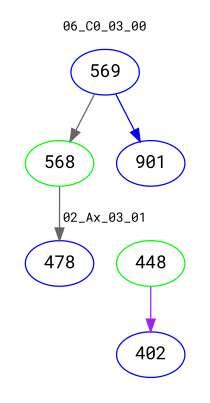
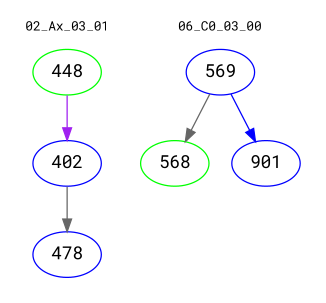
  digraph {
    fontname="Roboto Mono"
    node [color=blue fontname="Roboto Mono"]
    edge [color=gray40 fontname="Roboto Mono"]
    n1 [color=green label=448]
    n2 [label=402]
    n3 [label=478]
    n4 [color=green label=568]
    n5 [label=569]
    n6 [label=901]
    subgraph cluster_1 {
      color=white
      fontsize=10
      label="02_Ax_03_01"
      n1
      n2
      n3
    }
    subgraph cluster_2 {
      color=white
      fontsize=10
      label="06_C0_03_00"
      n4
      n5
      n6
    }
    n1 -> n2 [color=purple]
-   n4 -> n3
+   n2 -> n3
    n5 -> n4
    n5 -> n6 [color=blue]
  }
